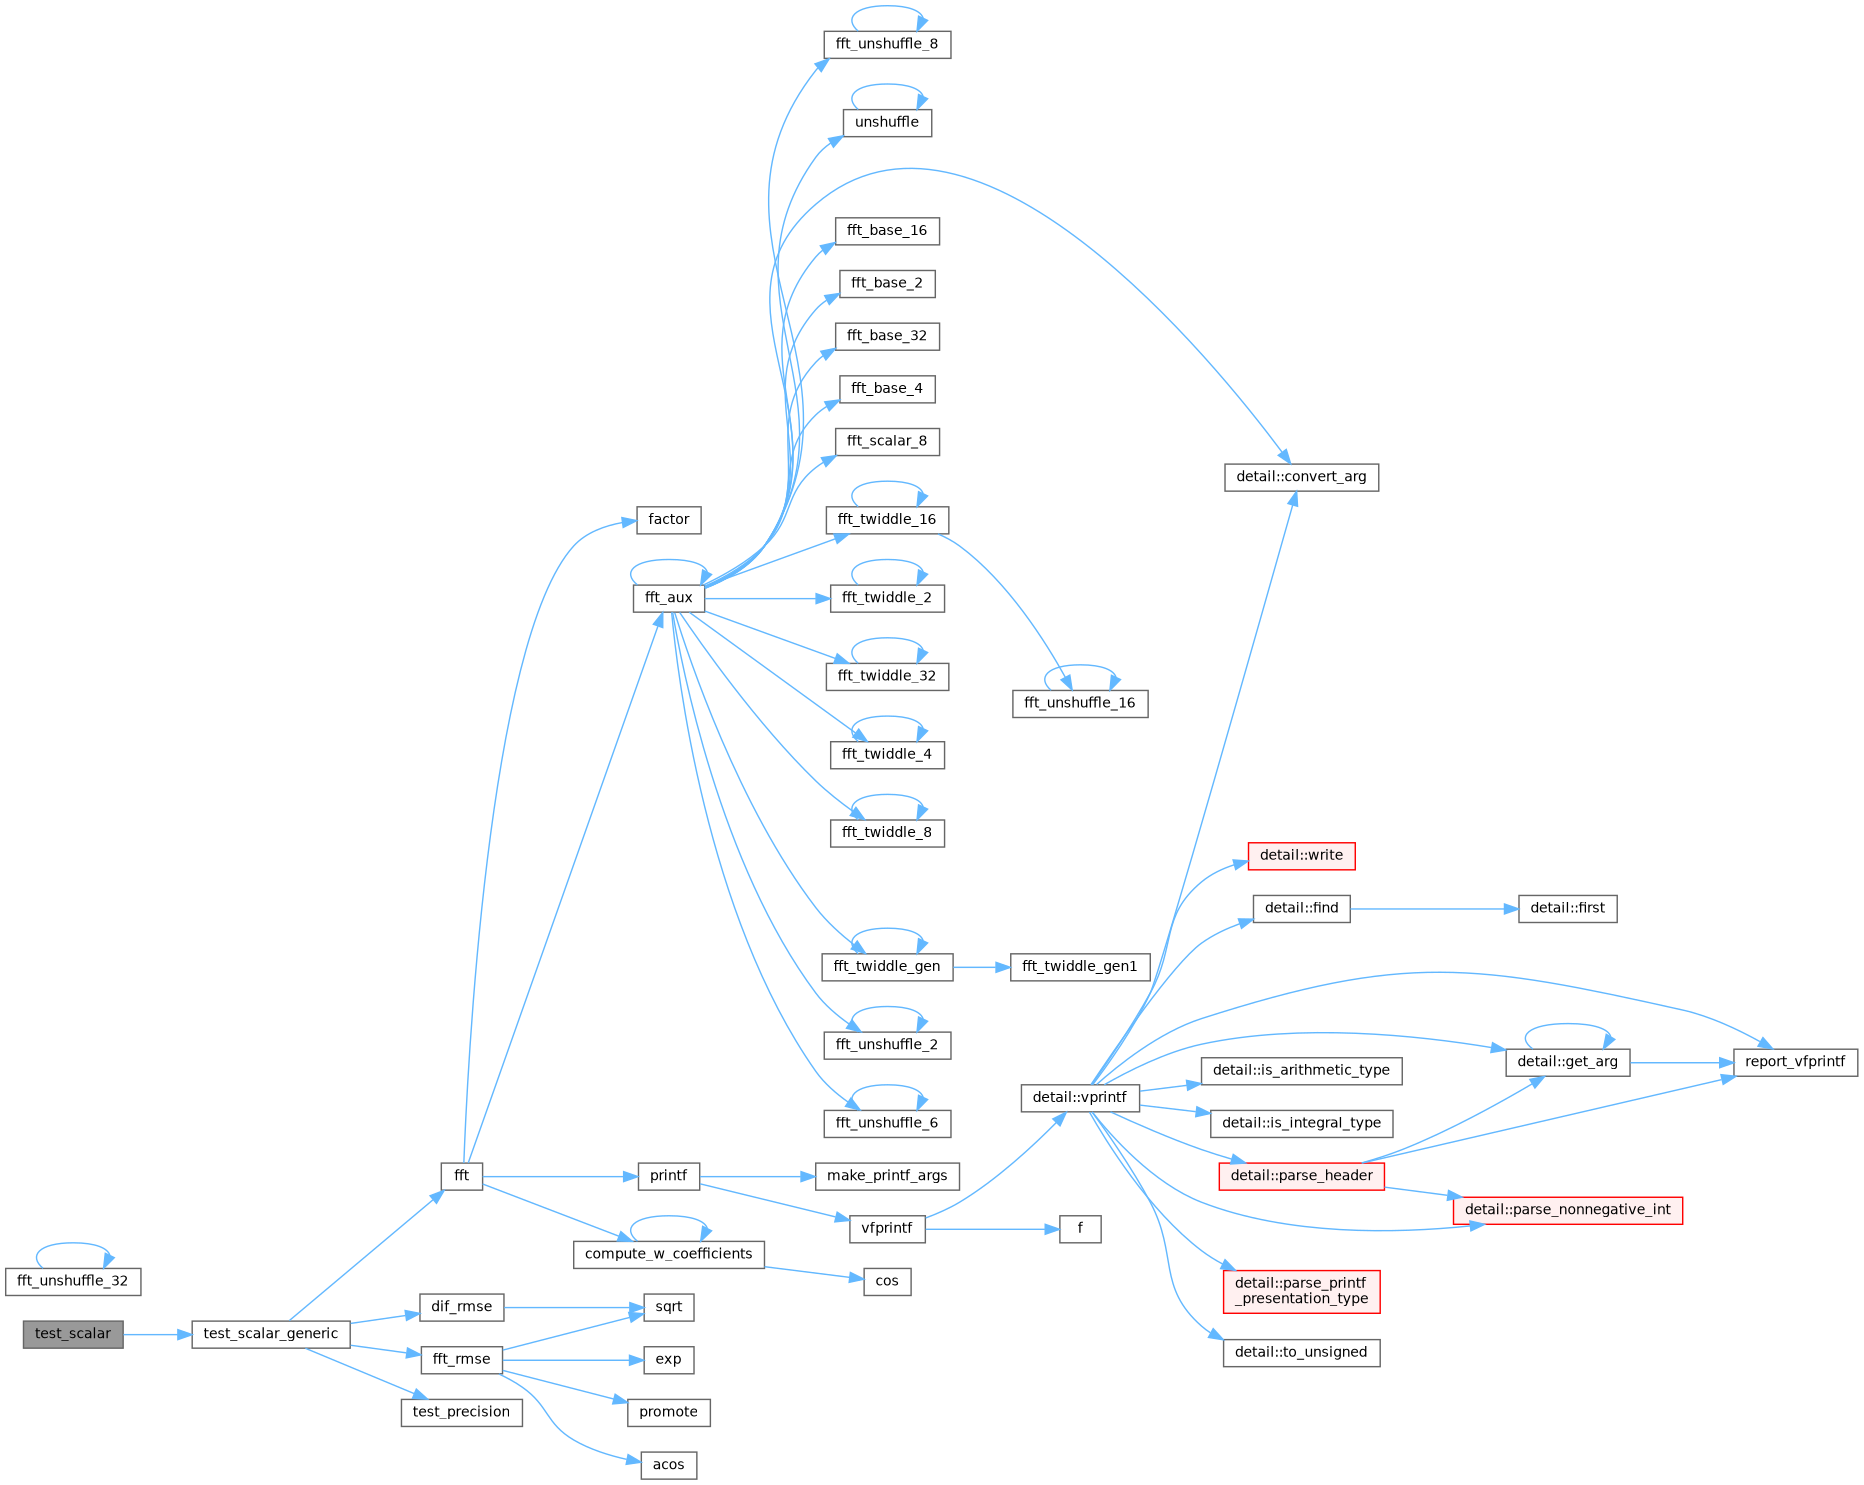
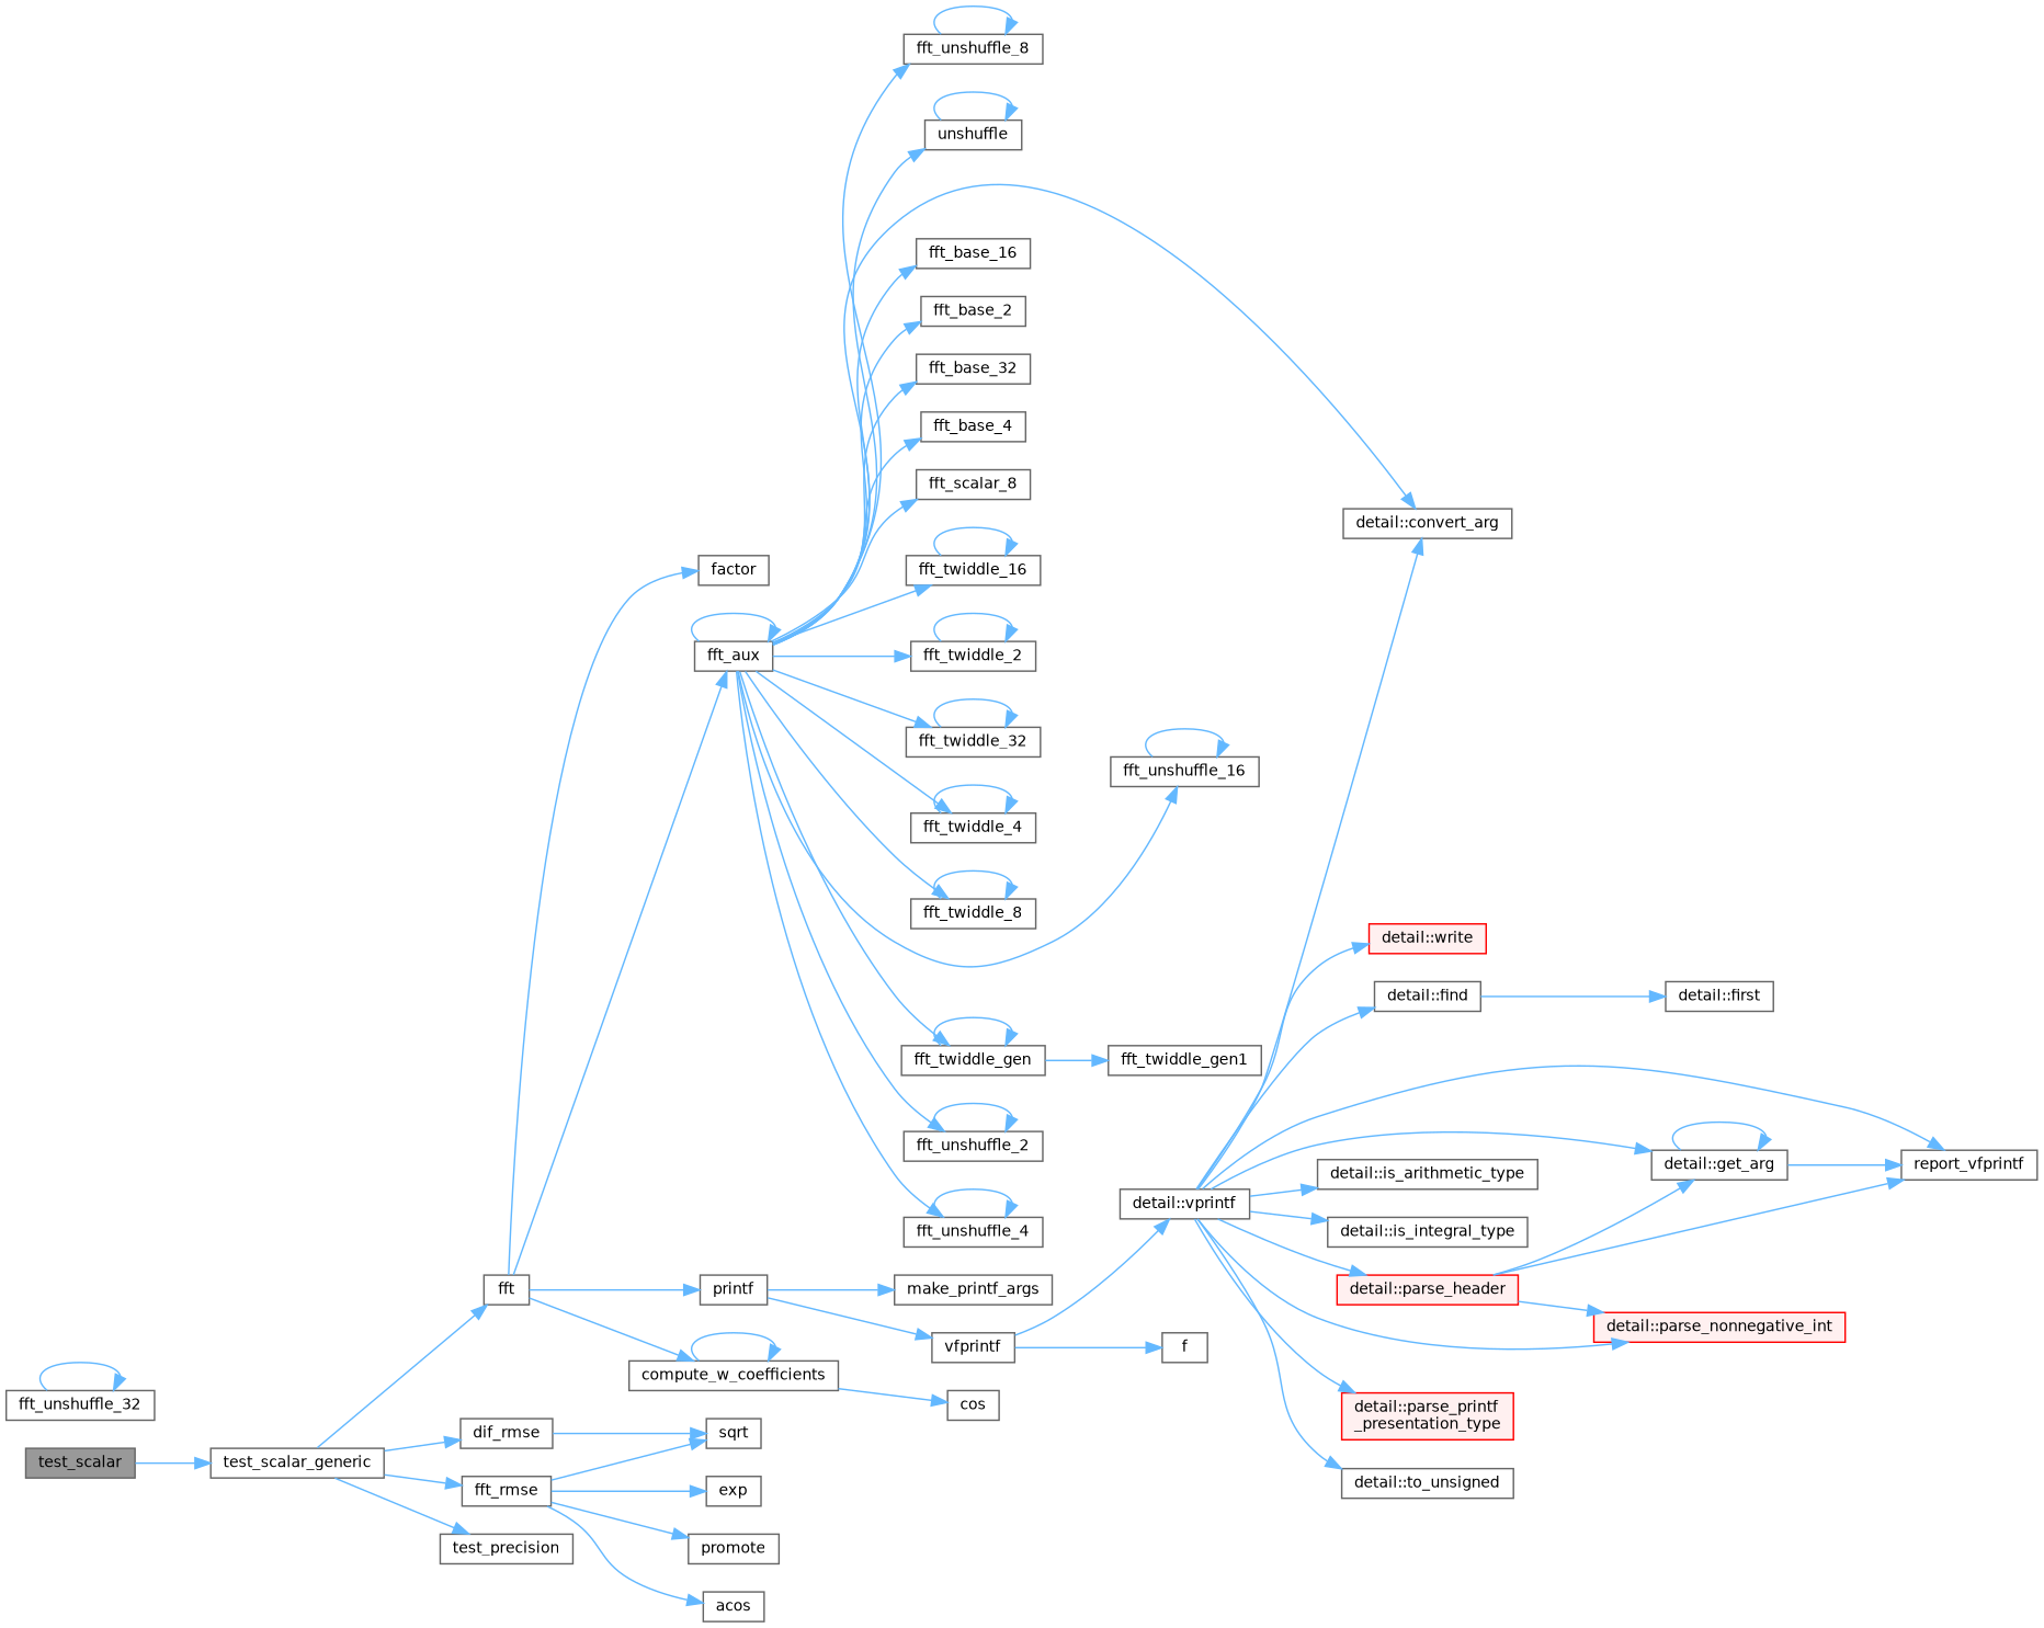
  digraph {
    rankdir=LR
    node [color=grey40 fillcolor=white fontname=Helvetica fontsize=10 shape=box style=filled]
    edge [color=steelblue1 fontname=Helvetica fontsize=10 labelfontname=Helvetica labelfontsize=10 style=solid]
    n1 [color=gray40 fillcolor=grey60 fontcolor=black height=0.2 label=test_scalar width=0.4]
    n2 [height=0.2 label=test_scalar_generic width=0.4]
    n3 [height=0.2 label=dif_rmse width=0.4]
    n4 [height=0.2 label=fft width=0.4]
    n5 [height=0.2 label=fft_rmse width=0.4]
    n6 [height=0.2 label=test_precision width=0.4]
    n7 [height=0.2 label=sqrt width=0.4]
    n8 [height=0.2 label=compute_w_coefficients width=0.4]
    n9 [height=0.2 label=factor width=0.4]
    n10 [height=0.2 label=fft_aux width=0.4]
    n11 [height=0.2 label=printf width=0.4]
    n12 [height=0.2 label=acos width=0.4]
    n13 [height=0.2 label=exp width=0.4]
    n14 [height=0.2 label=promote width=0.4]
    n15 [height=0.2 label=cos width=0.4]
    n16 [height=0.2 label=fft_base_16 width=0.4]
    n17 [height=0.2 label=fft_base_2 width=0.4]
    n18 [height=0.2 label=fft_base_32 width=0.4]
    n19 [height=0.2 label=fft_base_4 width=0.4]
    n20 [height=0.2 label=fft_scalar_8 width=0.4]
    n21 [height=0.2 label=fft_twiddle_16 width=0.4]
    n22 [height=0.2 label=fft_twiddle_2 width=0.4]
    n23 [height=0.2 label=fft_twiddle_32 width=0.4]
    n24 [height=0.2 label=fft_twiddle_4 width=0.4]
    n25 [height=0.2 label=fft_twiddle_8 width=0.4]
    n26 [height=0.2 label=fft_twiddle_gen width=0.4]
    n27 [height=0.2 label=fft_unshuffle_16 width=0.4]
    n28 [height=0.2 label=fft_unshuffle_2 width=0.4]
-   n29 [height=0.2 label=fft_unshuffle_6 width=0.4]
+   n29 [height=0.2 label=fft_unshuffle_4 width=0.4]
    n30 [height=0.2 label=fft_unshuffle_8 width=0.4]
    n31 [height=0.2 label=unshuffle width=0.4]
    n32 [height=0.2 label="detail::convert_arg" width=0.4]
    n33 [height=0.2 label=make_printf_args width=0.4]
    n34 [height=0.2 label=vfprintf width=0.4]
    n35 [height=0.2 label=fft_twiddle_gen1 width=0.4]
    n36 [height=0.2 label=fft_unshuffle_32 width=0.4]
    n37 [height=0.2 label=f width=0.4]
    n38 [height=0.2 label="detail::vprintf" width=0.4]
    n39 [height=0.2 label="detail::find" width=0.4]
    n40 [height=0.2 label="detail::get_arg" width=0.4]
    n41 [height=0.2 label=report_vfprintf width=0.4]
    n42 [height=0.2 label="detail::is_arithmetic_type" width=0.4]
    n43 [height=0.2 label="detail::is_integral_type" width=0.4]
    n44 [color=red fillcolor="#FFF0F0" height=0.2 label="detail::parse_header" width=0.4]
    n45 [color=red fillcolor="#FFF0F0" height=0.2 label="detail::parse_nonnegative_int" width=0.4]
    n46 [color=red fillcolor="#FFF0F0" height=0.2 label="detail::parse_printf\l_presentation_type" width=0.4]
    n47 [height=0.2 label="detail::to_unsigned" width=0.4]
    n48 [color=red fillcolor="#FFF0F0" height=0.2 label="detail::write" width=0.4]
    n49 [height=0.2 label="detail::first" width=0.4]
    n1 -> n2
    n2 -> n3
    n2 -> n4
    n2 -> n5
    n2 -> n6
    n3 -> n7
    n4 -> n8
    n4 -> n9
    n4 -> n10
    n4 -> n11
    n5 -> n7
    n5 -> n12
    n5 -> n13
    n5 -> n14
    n8 -> n8
    n8 -> n15
    n10 -> n10
    n10 -> n16
    n10 -> n17
    n10 -> n18
    n10 -> n19
    n10 -> n20
    n10 -> n21
    n10 -> n22
    n10 -> n23
    n10 -> n24
    n10 -> n25
    n10 -> n26
-   n21 -> n27
+   n10 -> n27
    n10 -> n28
    n10 -> n29
    n10 -> n30
    n10 -> n31
    n10 -> n32
    n11 -> n33
    n11 -> n34
    n21 -> n21
    n22 -> n22
    n23 -> n23
    n24 -> n24
    n25 -> n25
    n26 -> n26
    n26 -> n35
    n27 -> n27
    n28 -> n28
    n29 -> n29
    n30 -> n30
    n31 -> n31
    n34 -> n37
    n34 -> n38
    n36 -> n36
    n38 -> n32
    n38 -> n39
    n38 -> n40
    n38 -> n41
    n38 -> n42
    n38 -> n43
    n38 -> n44
    n38 -> n45
    n38 -> n46
    n38 -> n47
    n38 -> n48
    n39 -> n49
    n40 -> n40
    n40 -> n41
    n44 -> n40
    n44 -> n41
    n44 -> n45
  }
